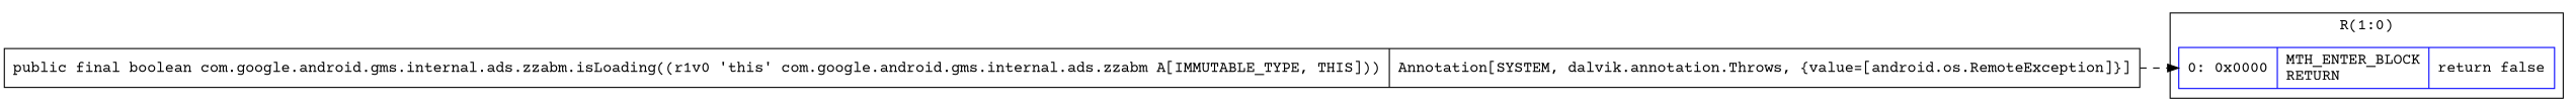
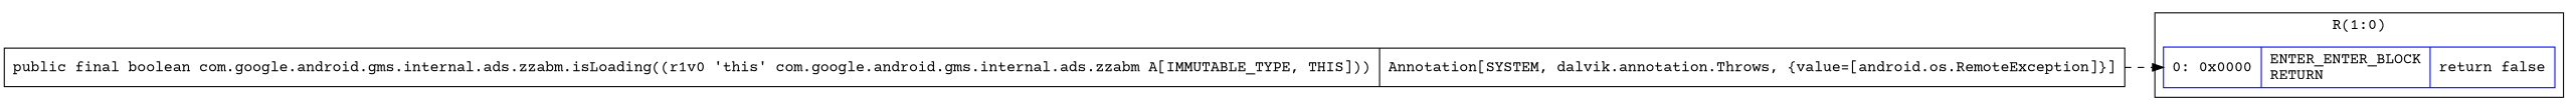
  digraph {
    rankdir=LR
    fontname="Courier Prime"
    node [shape=record fontname="Courier Prime"]
-   n1 [color=blue label="{0\:\ 0x0000|MTH_ENTER_BLOCK\lRETURN\l|return false\l}"]
+   n1 [color=blue label="{0\:\ 0x0000|ENTER_ENTER_BLOCK\lRETURN\l|return false\l}"]
    n2 [label="{public final boolean com.google.android.gms.internal.ads.zzabm.isLoading((r1v0 'this' com.google.android.gms.internal.ads.zzabm A[IMMUTABLE_TYPE, THIS]))  | Annotation[SYSTEM, dalvik.annotation.Throws, \{value=[android.os.RemoteException]\}]\l}"]
    subgraph cluster_1 {
      label="R(1:0)"
      n1
    }
    n2 -> n1 [style=dashed fontname="Courier Prime"]
  }
